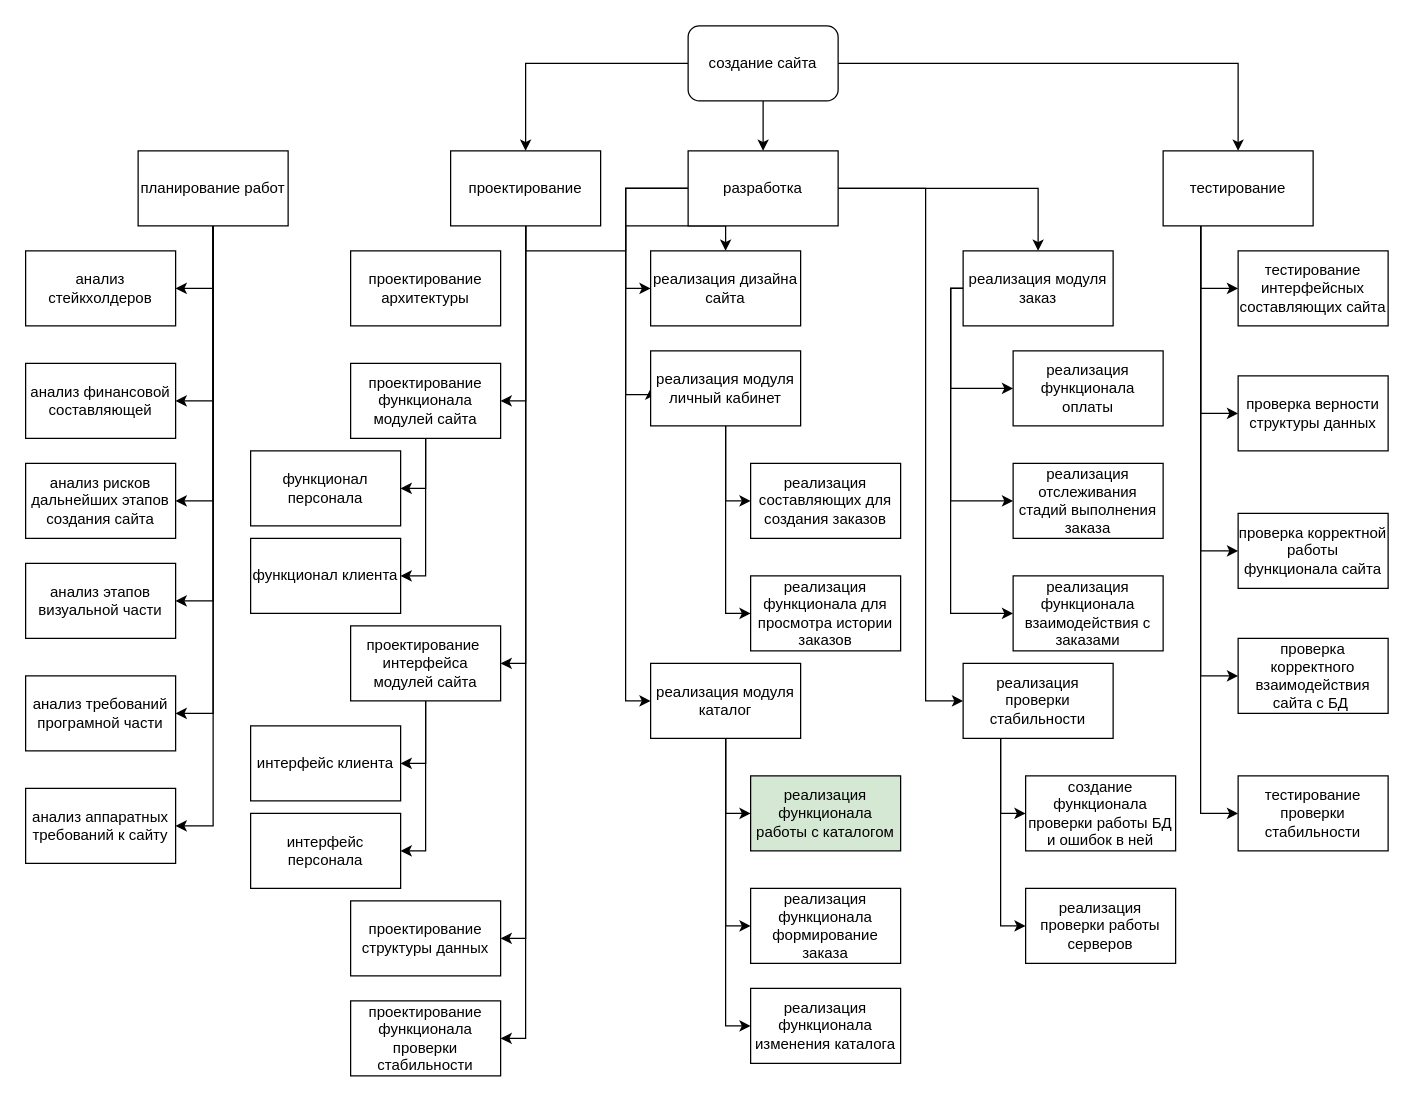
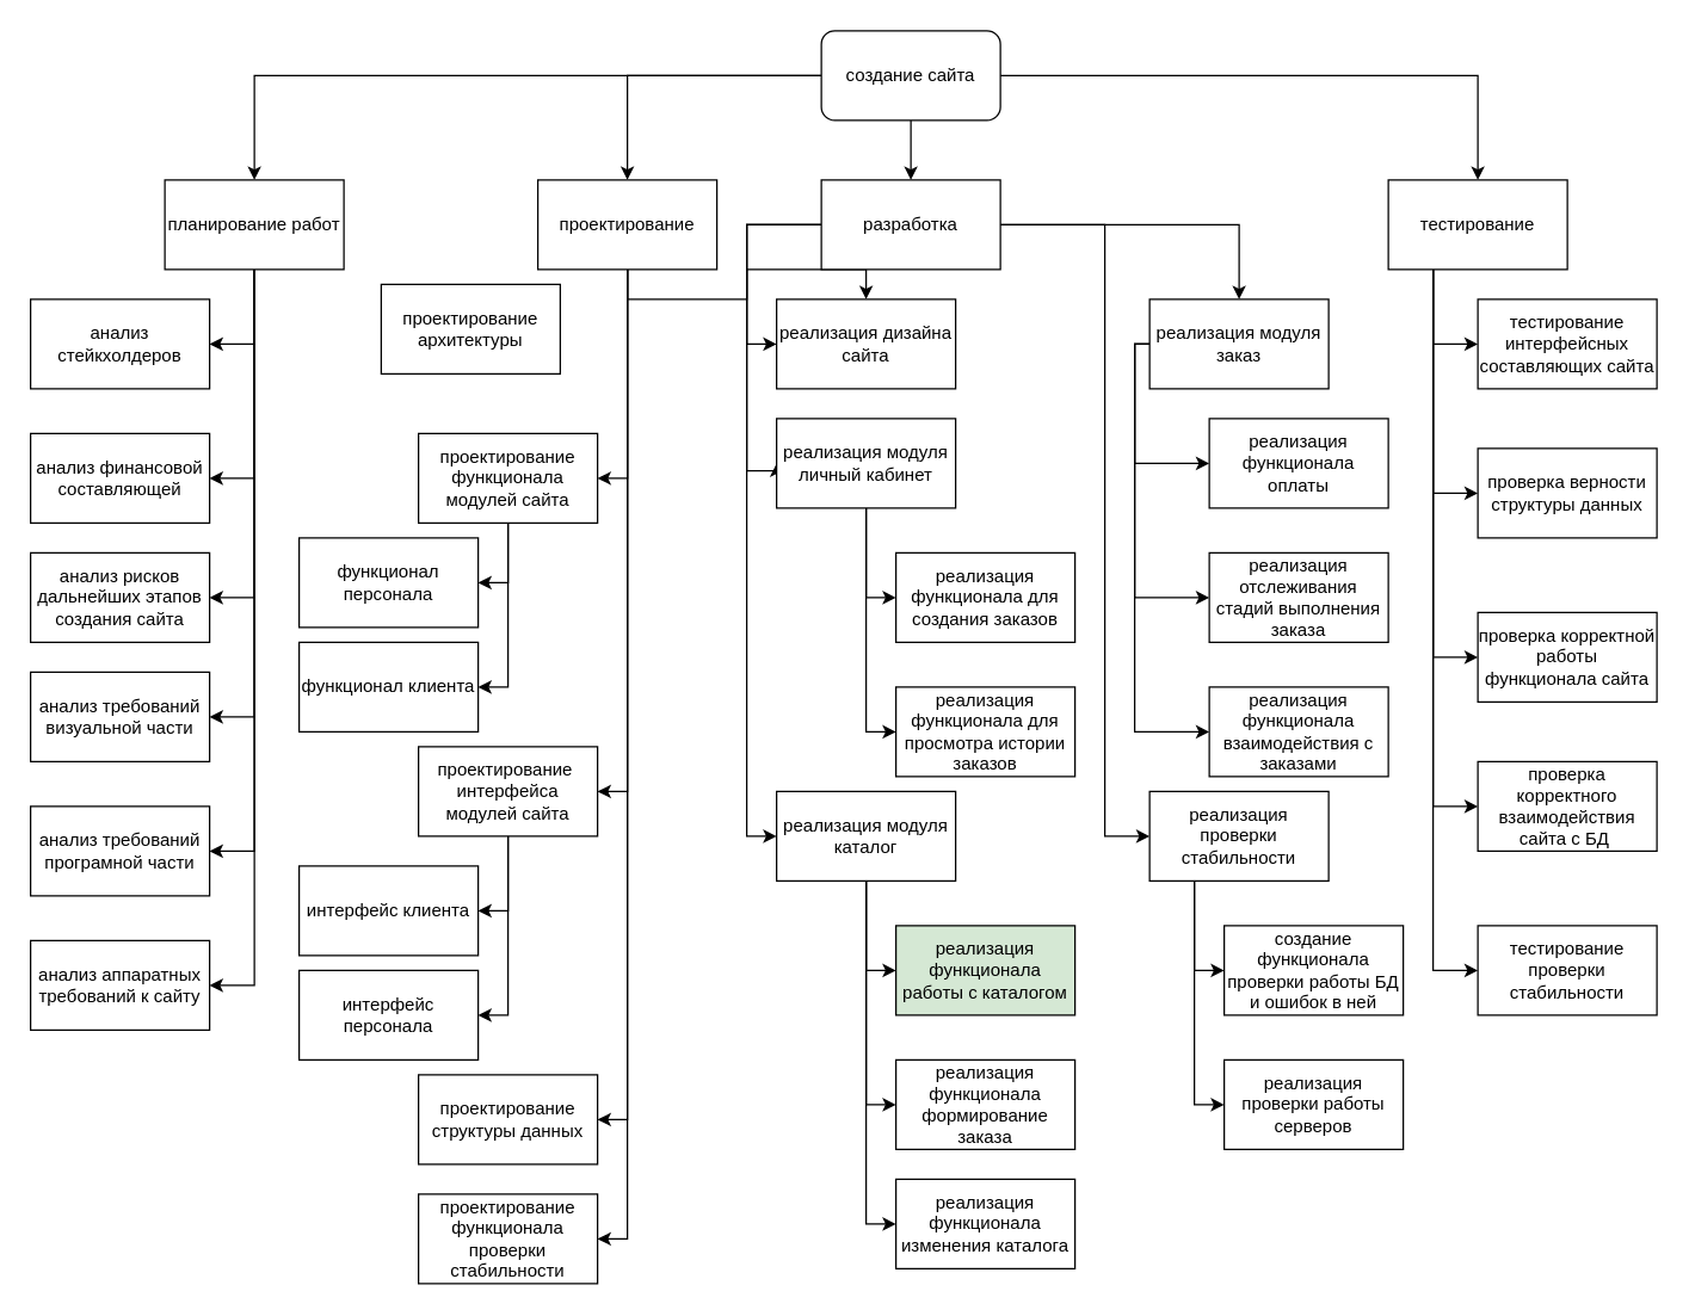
  <mxCell id="0" />
  <mxCell id="1" parent="0" />
+ <mxCell id="2" style="edgeStyle=orthogonalEdgeStyle;rounded=0;orthogonalLoop=1;jettySize=auto;html=1;exitX=0;exitY=0.5;exitDx=0;exitDy=0;entryX=0.5;entryY=0;entryDx=0;entryDy=0;" parent="1" source="6" target="13" edge="1"><mxGeometry relative="1" as="geometry" /></mxCell>
  <mxCell id="3" style="edgeStyle=orthogonalEdgeStyle;rounded=0;orthogonalLoop=1;jettySize=auto;html=1;exitX=0;exitY=0.5;exitDx=0;exitDy=0;entryX=0.5;entryY=0;entryDx=0;entryDy=0;" parent="1" source="6" target="19" edge="1"><mxGeometry relative="1" as="geometry" /></mxCell>
  <mxCell id="4" style="edgeStyle=orthogonalEdgeStyle;rounded=0;orthogonalLoop=1;jettySize=auto;html=1;exitX=0.5;exitY=1;exitDx=0;exitDy=0;entryX=0.5;entryY=0;entryDx=0;entryDy=0;" parent="1" source="6" target="25" edge="1"><mxGeometry relative="1" as="geometry" /></mxCell>
  <mxCell id="5" style="edgeStyle=orthogonalEdgeStyle;rounded=0;orthogonalLoop=1;jettySize=auto;html=1;exitX=1;exitY=0.5;exitDx=0;exitDy=0;entryX=0.5;entryY=0;entryDx=0;entryDy=0;" parent="1" source="6" target="31" edge="1"><mxGeometry relative="1" as="geometry" /></mxCell>
  <mxCell id="6" value="создание сайта" style="whiteSpace=wrap;html=1;rounded=1;" parent="1" vertex="1"><mxGeometry x="550" y="20" width="120" height="60" as="geometry" /></mxCell>
  <mxCell id="7" style="edgeStyle=orthogonalEdgeStyle;rounded=0;orthogonalLoop=1;jettySize=auto;html=1;exitX=0.5;exitY=1;exitDx=0;exitDy=0;entryX=1;entryY=0.5;entryDx=0;entryDy=0;" parent="1" source="13" target="32" edge="1"><mxGeometry relative="1" as="geometry" /></mxCell>
  <mxCell id="8" style="edgeStyle=orthogonalEdgeStyle;rounded=0;orthogonalLoop=1;jettySize=auto;html=1;exitX=0.5;exitY=1;exitDx=0;exitDy=0;entryX=1;entryY=0.5;entryDx=0;entryDy=0;" parent="1" source="13" target="36" edge="1"><mxGeometry relative="1" as="geometry" /></mxCell>
  <mxCell id="9" style="edgeStyle=orthogonalEdgeStyle;rounded=0;orthogonalLoop=1;jettySize=auto;html=1;exitX=0.5;exitY=1;exitDx=0;exitDy=0;entryX=1;entryY=0.5;entryDx=0;entryDy=0;" parent="1" source="13" target="37" edge="1"><mxGeometry relative="1" as="geometry" /></mxCell>
  <mxCell id="10" style="edgeStyle=orthogonalEdgeStyle;rounded=0;orthogonalLoop=1;jettySize=auto;html=1;exitX=0.5;exitY=1;exitDx=0;exitDy=0;entryX=1;entryY=0.5;entryDx=0;entryDy=0;" parent="1" source="13" target="33" edge="1"><mxGeometry relative="1" as="geometry" /></mxCell>
  <mxCell id="11" style="edgeStyle=orthogonalEdgeStyle;rounded=0;orthogonalLoop=1;jettySize=auto;html=1;exitX=0.5;exitY=1;exitDx=0;exitDy=0;entryX=1;entryY=0.5;entryDx=0;entryDy=0;" parent="1" source="13" target="34" edge="1"><mxGeometry relative="1" as="geometry" /></mxCell>
  <mxCell id="12" style="edgeStyle=orthogonalEdgeStyle;rounded=0;orthogonalLoop=1;jettySize=auto;html=1;exitX=0.5;exitY=1;exitDx=0;exitDy=0;entryX=1;entryY=0.5;entryDx=0;entryDy=0;" parent="1" source="13" target="35" edge="1"><mxGeometry relative="1" as="geometry" /></mxCell>
  <mxCell id="13" value="планирование работ" style="rounded=0;whiteSpace=wrap;html=1;" parent="1" vertex="1"><mxGeometry x="110" y="120" width="120" height="60" as="geometry" /></mxCell>
  <mxCell id="14" style="edgeStyle=orthogonalEdgeStyle;rounded=0;orthogonalLoop=1;jettySize=auto;html=1;exitX=0.5;exitY=1;exitDx=0;exitDy=0;entryX=1;entryY=0.5;entryDx=0;entryDy=0;" parent="1" source="19" target="41" edge="1"><mxGeometry relative="1" as="geometry" /></mxCell>
  <mxCell id="15" style="edgeStyle=orthogonalEdgeStyle;rounded=0;orthogonalLoop=1;jettySize=auto;html=1;exitX=0.5;exitY=1;exitDx=0;exitDy=0;entryX=1;entryY=0.5;entryDx=0;entryDy=0;" parent="1" source="19" target="44" edge="1"><mxGeometry relative="1" as="geometry" /></mxCell>
  <mxCell id="16" style="edgeStyle=orthogonalEdgeStyle;rounded=0;orthogonalLoop=1;jettySize=auto;html=1;exitX=0.5;exitY=1;exitDx=0;exitDy=0;entryX=1;entryY=0.5;entryDx=0;entryDy=0;" parent="1" source="19" target="40" edge="1"><mxGeometry relative="1" as="geometry" /></mxCell>
  <mxCell id="17" style="edgeStyle=orthogonalEdgeStyle;rounded=0;orthogonalLoop=1;jettySize=auto;html=1;exitX=0.5;exitY=1;exitDx=0;exitDy=0;entryX=1;entryY=0.5;entryDx=0;entryDy=0;" parent="1" source="19" target="62" edge="1"><mxGeometry relative="1" as="geometry" /></mxCell>
  <mxCell id="18" style="edgeStyle=orthogonalEdgeStyle;rounded=0;orthogonalLoop=1;jettySize=auto;html=1;exitX=0.5;exitY=1;exitDx=0;exitDy=0;" parent="1" source="19" target="54" edge="1"><mxGeometry relative="1" as="geometry" /></mxCell>
  <mxCell id="19" value="проектирование" style="rounded=0;whiteSpace=wrap;html=1;" parent="1" vertex="1"><mxGeometry x="360" y="120" width="120" height="60" as="geometry" /></mxCell>
  <mxCell id="20" style="edgeStyle=orthogonalEdgeStyle;rounded=0;orthogonalLoop=1;jettySize=auto;html=1;exitX=0;exitY=0.5;exitDx=0;exitDy=0;entryX=0;entryY=0.5;entryDx=0;entryDy=0;" parent="1" source="25" target="51" edge="1"><mxGeometry relative="1" as="geometry"><Array as="points"><mxPoint x="500" y="150" /><mxPoint x="500" y="315" /></Array></mxGeometry></mxCell>
  <mxCell id="21" style="edgeStyle=orthogonalEdgeStyle;rounded=0;orthogonalLoop=1;jettySize=auto;html=1;exitX=0;exitY=0.5;exitDx=0;exitDy=0;entryX=0;entryY=0.5;entryDx=0;entryDy=0;" parent="1" source="25" target="54" edge="1"><mxGeometry relative="1" as="geometry" /></mxCell>
  <mxCell id="22" style="edgeStyle=orthogonalEdgeStyle;rounded=0;orthogonalLoop=1;jettySize=auto;html=1;exitX=0;exitY=0.5;exitDx=0;exitDy=0;entryX=0;entryY=0.5;entryDx=0;entryDy=0;" parent="1" source="25" target="58" edge="1"><mxGeometry relative="1" as="geometry" /></mxCell>
  <mxCell id="23" style="edgeStyle=orthogonalEdgeStyle;rounded=0;orthogonalLoop=1;jettySize=auto;html=1;exitX=1;exitY=0.5;exitDx=0;exitDy=0;entryX=0.5;entryY=0;entryDx=0;entryDy=0;" parent="1" source="25" target="66" edge="1"><mxGeometry relative="1" as="geometry" /></mxCell>
  <mxCell id="24" style="edgeStyle=orthogonalEdgeStyle;rounded=0;orthogonalLoop=1;jettySize=auto;html=1;exitX=1;exitY=0.5;exitDx=0;exitDy=0;entryX=0;entryY=0.5;entryDx=0;entryDy=0;" parent="1" source="25" target="72" edge="1"><mxGeometry relative="1" as="geometry"><Array as="points"><mxPoint x="740" y="150" /><mxPoint x="740" y="560" /></Array></mxGeometry></mxCell>
  <mxCell id="25" value="разработка" style="rounded=0;whiteSpace=wrap;html=1;" parent="1" vertex="1"><mxGeometry x="550" y="120" width="120" height="60" as="geometry" /></mxCell>
  <mxCell id="26" style="edgeStyle=orthogonalEdgeStyle;rounded=0;orthogonalLoop=1;jettySize=auto;html=1;exitX=0.25;exitY=1;exitDx=0;exitDy=0;entryX=0;entryY=0.5;entryDx=0;entryDy=0;" parent="1" source="31" target="75" edge="1"><mxGeometry relative="1" as="geometry" /></mxCell>
  <mxCell id="27" style="edgeStyle=orthogonalEdgeStyle;rounded=0;orthogonalLoop=1;jettySize=auto;html=1;exitX=0.25;exitY=1;exitDx=0;exitDy=0;entryX=0;entryY=0.5;entryDx=0;entryDy=0;" parent="1" source="31" target="76" edge="1"><mxGeometry relative="1" as="geometry" /></mxCell>
  <mxCell id="28" style="edgeStyle=orthogonalEdgeStyle;rounded=0;orthogonalLoop=1;jettySize=auto;html=1;exitX=0.25;exitY=1;exitDx=0;exitDy=0;entryX=0;entryY=0.5;entryDx=0;entryDy=0;" parent="1" source="31" target="77" edge="1"><mxGeometry relative="1" as="geometry" /></mxCell>
  <mxCell id="29" style="edgeStyle=orthogonalEdgeStyle;rounded=0;orthogonalLoop=1;jettySize=auto;html=1;exitX=0.25;exitY=1;exitDx=0;exitDy=0;entryX=0;entryY=0.5;entryDx=0;entryDy=0;" parent="1" source="31" target="78" edge="1"><mxGeometry relative="1" as="geometry" /></mxCell>
  <mxCell id="30" style="edgeStyle=orthogonalEdgeStyle;rounded=0;orthogonalLoop=1;jettySize=auto;html=1;exitX=0.25;exitY=1;exitDx=0;exitDy=0;entryX=0;entryY=0.5;entryDx=0;entryDy=0;" parent="1" source="31" target="79" edge="1"><mxGeometry relative="1" as="geometry" /></mxCell>
  <mxCell id="31" value="тестирование" style="rounded=0;whiteSpace=wrap;html=1;" parent="1" vertex="1"><mxGeometry x="930" y="120" width="120" height="60" as="geometry" /></mxCell>
  <mxCell id="32" value="анализ стейкхолдеров" style="rounded=0;whiteSpace=wrap;html=1;" parent="1" vertex="1"><mxGeometry x="20" y="200" width="120" height="60" as="geometry" /></mxCell>
- <mxCell id="33" value="анализ этапов визуальной части" style="rounded=0;whiteSpace=wrap;html=1;" parent="1" vertex="1"><mxGeometry x="20" y="450" width="120" height="60" as="geometry" /></mxCell>
+ <mxCell id="33" value="анализ требований визуальной части" style="rounded=0;whiteSpace=wrap;html=1;" parent="1" vertex="1"><mxGeometry x="20" y="450" width="120" height="60" as="geometry" /></mxCell>
  <mxCell id="34" value="анализ требований програмной части" style="rounded=0;whiteSpace=wrap;html=1;" parent="1" vertex="1"><mxGeometry x="20" y="540" width="120" height="60" as="geometry" /></mxCell>
  <mxCell id="35" value="анализ аппаратных требований к сайту" style="rounded=0;whiteSpace=wrap;html=1;" parent="1" vertex="1"><mxGeometry x="20" y="630" width="120" height="60" as="geometry" /></mxCell>
  <mxCell id="36" value="анализ финансовой составляющей" style="rounded=0;whiteSpace=wrap;html=1;" parent="1" vertex="1"><mxGeometry x="20" y="290" width="120" height="60" as="geometry" /></mxCell>
  <mxCell id="37" value="анализ рисков дальнейших этапов создания сайта" style="rounded=0;whiteSpace=wrap;html=1;" parent="1" vertex="1"><mxGeometry x="20" y="370" width="120" height="60" as="geometry" /></mxCell>
  <mxCell id="38" style="edgeStyle=orthogonalEdgeStyle;rounded=0;orthogonalLoop=1;jettySize=auto;html=1;exitX=0.5;exitY=1;exitDx=0;exitDy=0;entryX=1;entryY=0.5;entryDx=0;entryDy=0;" parent="1" source="40" target="47" edge="1"><mxGeometry relative="1" as="geometry" /></mxCell>
  <mxCell id="39" style="edgeStyle=orthogonalEdgeStyle;rounded=0;orthogonalLoop=1;jettySize=auto;html=1;exitX=0.5;exitY=1;exitDx=0;exitDy=0;entryX=1;entryY=0.5;entryDx=0;entryDy=0;" parent="1" source="40" target="48" edge="1"><mxGeometry relative="1" as="geometry" /></mxCell>
  <mxCell id="40" value="проектирование&amp;nbsp; интерфейса модулей сайта" style="rounded=0;whiteSpace=wrap;html=1;" parent="1" vertex="1"><mxGeometry x="280" y="500" width="120" height="60" as="geometry" /></mxCell>
  <mxCell id="41" value="проектирование структуры данных" style="rounded=0;whiteSpace=wrap;html=1;" parent="1" vertex="1"><mxGeometry x="280" y="720" width="120" height="60" as="geometry" /></mxCell>
  <mxCell id="42" style="edgeStyle=orthogonalEdgeStyle;rounded=0;orthogonalLoop=1;jettySize=auto;html=1;exitX=0.5;exitY=1;exitDx=0;exitDy=0;entryX=1;entryY=0.5;entryDx=0;entryDy=0;" parent="1" source="44" target="46" edge="1"><mxGeometry relative="1" as="geometry" /></mxCell>
  <mxCell id="43" style="edgeStyle=orthogonalEdgeStyle;rounded=0;orthogonalLoop=1;jettySize=auto;html=1;exitX=0.5;exitY=1;exitDx=0;exitDy=0;entryX=1;entryY=0.5;entryDx=0;entryDy=0;" parent="1" source="44" target="45" edge="1"><mxGeometry relative="1" as="geometry" /></mxCell>
  <mxCell id="44" value="проектирование функционала модулей сайта" style="rounded=0;whiteSpace=wrap;html=1;" parent="1" vertex="1"><mxGeometry x="280" y="290" width="120" height="60" as="geometry" /></mxCell>
  <mxCell id="45" value="функционал клиента" style="rounded=0;whiteSpace=wrap;html=1;" parent="1" vertex="1"><mxGeometry x="200" y="430" width="120" height="60" as="geometry" /></mxCell>
  <mxCell id="46" value="функционал персонала" style="rounded=0;whiteSpace=wrap;html=1;" parent="1" vertex="1"><mxGeometry x="200" y="360" width="120" height="60" as="geometry" /></mxCell>
  <mxCell id="47" value="интерфейс клиента" style="rounded=0;whiteSpace=wrap;html=1;" parent="1" vertex="1"><mxGeometry x="200" y="580" width="120" height="60" as="geometry" /></mxCell>
  <mxCell id="48" value="интерфейс персонала" style="rounded=0;whiteSpace=wrap;html=1;" parent="1" vertex="1"><mxGeometry x="200" y="650" width="120" height="60" as="geometry" /></mxCell>
  <mxCell id="49" style="edgeStyle=orthogonalEdgeStyle;rounded=0;orthogonalLoop=1;jettySize=auto;html=1;exitX=0.5;exitY=1;exitDx=0;exitDy=0;entryX=0;entryY=0.5;entryDx=0;entryDy=0;" parent="1" source="51" target="52" edge="1"><mxGeometry relative="1" as="geometry" /></mxCell>
  <mxCell id="50" style="edgeStyle=orthogonalEdgeStyle;rounded=0;orthogonalLoop=1;jettySize=auto;html=1;exitX=0.5;exitY=1;exitDx=0;exitDy=0;entryX=0;entryY=0.5;entryDx=0;entryDy=0;" parent="1" source="51" target="53" edge="1"><mxGeometry relative="1" as="geometry" /></mxCell>
  <mxCell id="51" value="реализация модуля личный кабинет" style="rounded=0;whiteSpace=wrap;html=1;" parent="1" vertex="1"><mxGeometry x="520" y="280" width="120" height="60" as="geometry" /></mxCell>
- <mxCell id="52" value="реализация составляющих для создания заказов" style="rounded=0;whiteSpace=wrap;html=1;" parent="1" vertex="1"><mxGeometry x="600" y="370" width="120" height="60" as="geometry" /></mxCell>
+ <mxCell id="52" value="реализация функционала для создания заказов" style="rounded=0;whiteSpace=wrap;html=1;" parent="1" vertex="1"><mxGeometry x="600" y="370" width="120" height="60" as="geometry" /></mxCell>
  <mxCell id="53" value="реализация функционала для просмотра истории заказов" style="rounded=0;whiteSpace=wrap;html=1;" parent="1" vertex="1"><mxGeometry x="600" y="460" width="120" height="60" as="geometry" /></mxCell>
  <mxCell id="54" value="реализация дизайна сайта" style="rounded=0;whiteSpace=wrap;html=1;" parent="1" vertex="1"><mxGeometry x="520" y="200" width="120" height="60" as="geometry" /></mxCell>
  <mxCell id="55" style="edgeStyle=orthogonalEdgeStyle;rounded=0;orthogonalLoop=1;jettySize=auto;html=1;exitX=0.5;exitY=1;exitDx=0;exitDy=0;entryX=0;entryY=0.5;entryDx=0;entryDy=0;" parent="1" source="58" target="59" edge="1"><mxGeometry relative="1" as="geometry" /></mxCell>
  <mxCell id="56" style="edgeStyle=orthogonalEdgeStyle;rounded=0;orthogonalLoop=1;jettySize=auto;html=1;exitX=0.5;exitY=1;exitDx=0;exitDy=0;entryX=0;entryY=0.5;entryDx=0;entryDy=0;" parent="1" source="58" target="60" edge="1"><mxGeometry relative="1" as="geometry" /></mxCell>
  <mxCell id="57" style="edgeStyle=orthogonalEdgeStyle;rounded=0;orthogonalLoop=1;jettySize=auto;html=1;exitX=0.5;exitY=1;exitDx=0;exitDy=0;entryX=0;entryY=0.5;entryDx=0;entryDy=0;" parent="1" source="58" target="61" edge="1"><mxGeometry relative="1" as="geometry" /></mxCell>
  <mxCell id="58" value="реализация модуля каталог" style="rounded=0;whiteSpace=wrap;html=1;" parent="1" vertex="1"><mxGeometry x="520" y="530" width="120" height="60" as="geometry" /></mxCell>
  <mxCell id="59" value="реализация функционала работы с каталогом" style="rounded=0;whiteSpace=wrap;html=1;fillColor=#d5e8d4;" parent="1" vertex="1"><mxGeometry x="600" y="620" width="120" height="60" as="geometry" /></mxCell>
  <mxCell id="60" value="реализация функционала формирование заказа" style="rounded=0;whiteSpace=wrap;html=1;" parent="1" vertex="1"><mxGeometry x="600" y="710" width="120" height="60" as="geometry" /></mxCell>
  <mxCell id="61" value="реализация функционала изменения каталога" style="rounded=0;whiteSpace=wrap;html=1;" parent="1" vertex="1"><mxGeometry x="600" y="790" width="120" height="60" as="geometry" /></mxCell>
  <mxCell id="62" value="проектирование функционала проверки стабильности" style="rounded=0;whiteSpace=wrap;html=1;" parent="1" vertex="1"><mxGeometry x="280" y="800" width="120" height="60" as="geometry" /></mxCell>
  <mxCell id="63" style="edgeStyle=orthogonalEdgeStyle;rounded=0;orthogonalLoop=1;jettySize=auto;html=1;exitX=0;exitY=0.5;exitDx=0;exitDy=0;entryX=0;entryY=0.5;entryDx=0;entryDy=0;" parent="1" source="66" target="67" edge="1"><mxGeometry relative="1" as="geometry"><Array as="points"><mxPoint x="760" y="230" /><mxPoint x="760" y="310" /></Array></mxGeometry></mxCell>
  <mxCell id="64" style="edgeStyle=orthogonalEdgeStyle;rounded=0;orthogonalLoop=1;jettySize=auto;html=1;exitX=0;exitY=0.5;exitDx=0;exitDy=0;entryX=0;entryY=0.5;entryDx=0;entryDy=0;" parent="1" source="66" target="68" edge="1"><mxGeometry relative="1" as="geometry"><Array as="points"><mxPoint x="760" y="230" /><mxPoint x="760" y="400" /></Array></mxGeometry></mxCell>
  <mxCell id="65" style="edgeStyle=orthogonalEdgeStyle;rounded=0;orthogonalLoop=1;jettySize=auto;html=1;exitX=0;exitY=0.5;exitDx=0;exitDy=0;entryX=0;entryY=0.5;entryDx=0;entryDy=0;" parent="1" source="66" target="69" edge="1"><mxGeometry relative="1" as="geometry"><Array as="points"><mxPoint x="760" y="230" /><mxPoint x="760" y="490" /></Array></mxGeometry></mxCell>
  <mxCell id="66" value="реализация модуля заказ" style="rounded=0;whiteSpace=wrap;html=1;" parent="1" vertex="1"><mxGeometry x="770" y="200" width="120" height="60" as="geometry" /></mxCell>
  <mxCell id="67" value="реализация функционала оплаты" style="rounded=0;whiteSpace=wrap;html=1;" parent="1" vertex="1"><mxGeometry x="810" y="280" width="120" height="60" as="geometry" /></mxCell>
  <mxCell id="68" value="реализация отслеживания стадий выполнения заказа" style="rounded=0;whiteSpace=wrap;html=1;" parent="1" vertex="1"><mxGeometry x="810" y="370" width="120" height="60" as="geometry" /></mxCell>
  <mxCell id="69" value="реализация функционала взаимодействия с заказами" style="rounded=0;whiteSpace=wrap;html=1;" parent="1" vertex="1"><mxGeometry x="810" y="460" width="120" height="60" as="geometry" /></mxCell>
  <mxCell id="70" style="edgeStyle=orthogonalEdgeStyle;rounded=0;orthogonalLoop=1;jettySize=auto;html=1;exitX=0.25;exitY=1;exitDx=0;exitDy=0;entryX=0;entryY=0.5;entryDx=0;entryDy=0;" parent="1" source="72" target="73" edge="1"><mxGeometry relative="1" as="geometry"><Array as="points"><mxPoint x="800" y="650" /></Array></mxGeometry></mxCell>
  <mxCell id="71" style="edgeStyle=orthogonalEdgeStyle;rounded=0;orthogonalLoop=1;jettySize=auto;html=1;exitX=0.25;exitY=1;exitDx=0;exitDy=0;entryX=0;entryY=0.5;entryDx=0;entryDy=0;" parent="1" source="72" target="74" edge="1"><mxGeometry relative="1" as="geometry"><Array as="points"><mxPoint x="800" y="740" /></Array></mxGeometry></mxCell>
  <mxCell id="72" value="реализация проверки стабильности" style="rounded=0;whiteSpace=wrap;html=1;" parent="1" vertex="1"><mxGeometry x="770" y="530" width="120" height="60" as="geometry" /></mxCell>
  <mxCell id="73" value="создание функционала проверки работы БД и ошибок в ней" style="rounded=0;whiteSpace=wrap;html=1;" parent="1" vertex="1"><mxGeometry x="820" y="620" width="120" height="60" as="geometry" /></mxCell>
  <mxCell id="74" value="реализация проверки работы серверов" style="rounded=0;whiteSpace=wrap;html=1;" parent="1" vertex="1"><mxGeometry x="820" y="710" width="120" height="60" as="geometry" /></mxCell>
  <mxCell id="75" value="тестирование интерфейсных составляющих сайта" style="rounded=0;whiteSpace=wrap;html=1;" parent="1" vertex="1"><mxGeometry x="990" y="200" width="120" height="60" as="geometry" /></mxCell>
  <mxCell id="76" value="проверка верности структуры данных" style="rounded=0;whiteSpace=wrap;html=1;" parent="1" vertex="1"><mxGeometry x="990" y="300" width="120" height="60" as="geometry" /></mxCell>
  <mxCell id="77" value="проверка корректной работы функционала сайта" style="rounded=0;whiteSpace=wrap;html=1;" parent="1" vertex="1"><mxGeometry x="990" y="410" width="120" height="60" as="geometry" /></mxCell>
  <mxCell id="78" value="проверка корректного взаимодействия сайта с БД&amp;nbsp;" style="rounded=0;whiteSpace=wrap;html=1;" parent="1" vertex="1"><mxGeometry x="990" y="510" width="120" height="60" as="geometry" /></mxCell>
  <mxCell id="79" value="тестирование проверки стабильности" style="rounded=0;whiteSpace=wrap;html=1;" parent="1" vertex="1"><mxGeometry x="990" y="620" width="120" height="60" as="geometry" /></mxCell>
- <mxCell id="80" value="проектирование архитектуры" style="rounded=0;whiteSpace=wrap;html=1;" parent="1" vertex="1"><mxGeometry x="280" y="200" width="120" height="60" as="geometry" /></mxCell>
+ <mxCell id="80" value="проектирование архитектуры" style="rounded=0;whiteSpace=wrap;html=1;" parent="1" vertex="1"><mxGeometry x="255" y="190" width="120" height="60" as="geometry" /></mxCell>
